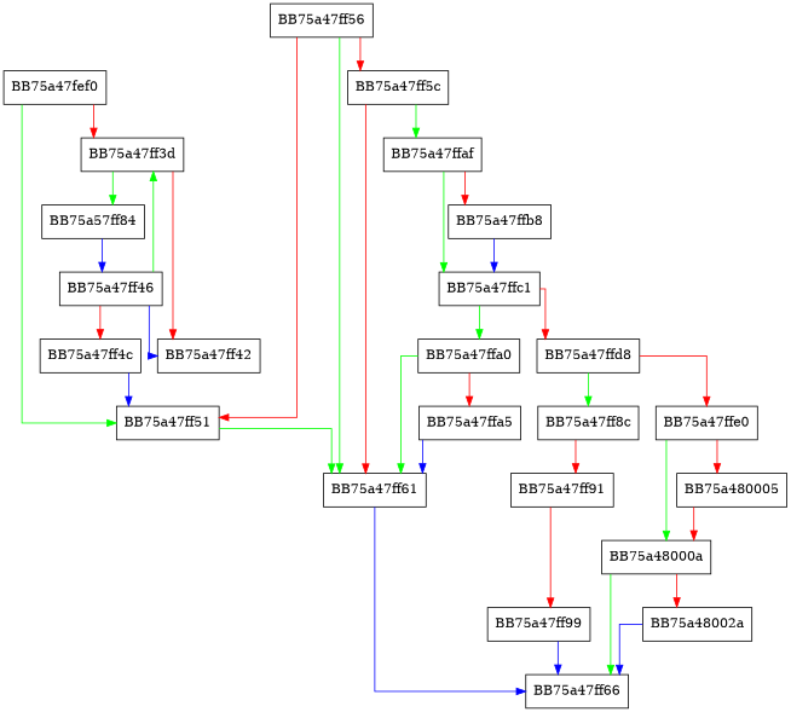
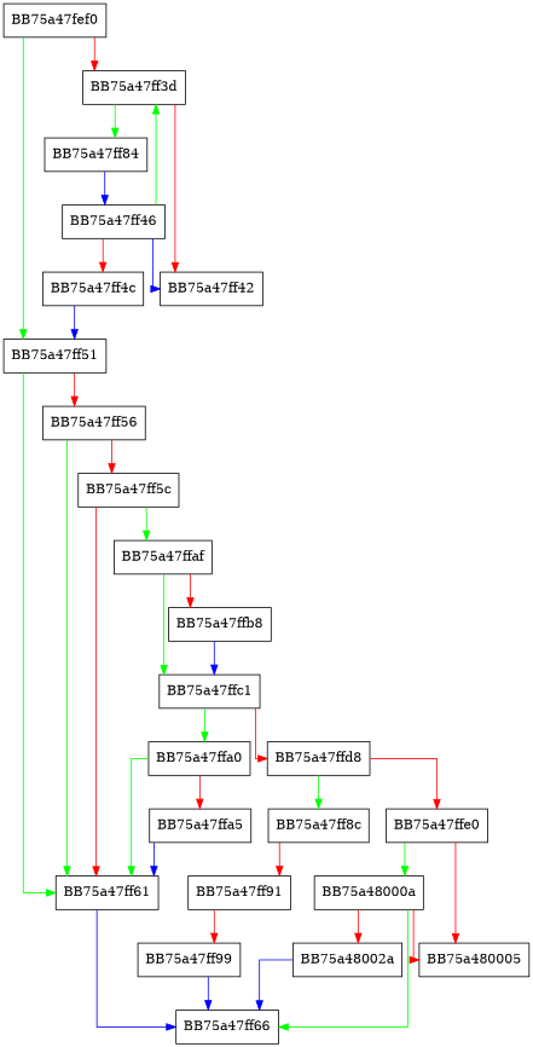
  digraph {
    splines=ortho
    node [shape=box]
    edge [color=red]
    BB75a47fef0
    BB75a47ff51
    BB75a47ff3d
    BB75a47ff61
    BB75a47ff56
-   BB75a47ff84 [label=BB75a57ff84]
+   BB75a47ff84
    BB75a47ff42
    BB75a47ff66
    BB75a47ff5c
    BB75a47ff46
    BB75a47ff4c
    BB75a47ffaf
    BB75a47ffc1
    BB75a47ffb8
    BB75a47ffa0
    BB75a47ffd8
    BB75a47ff8c
    BB75a47ff91
    BB75a47ff99
    BB75a47ffa5
    BB75a47ffe0
    BB75a48000a
    BB75a480005
    BB75a48002a
    BB75a47fef0 -> BB75a47ff51 [color=green]
    BB75a47fef0 -> BB75a47ff3d
    BB75a47ff51 -> BB75a47ff61 [color=green]
-   BB75a47ff56 -> BB75a47ff51
+   BB75a47ff51 -> BB75a47ff56
    BB75a47ff3d -> BB75a47ff84 [color=green]
    BB75a47ff3d -> BB75a47ff42
    BB75a47ff61 -> BB75a47ff66 [color=blue]
    BB75a47ff56 -> BB75a47ff61 [color=green]
    BB75a47ff56 -> BB75a47ff5c
    BB75a47ff84 -> BB75a47ff46 [color=blue]
    BB75a47ff5c -> BB75a47ff61
    BB75a47ff5c -> BB75a47ffaf [color=green]
    BB75a47ff46 -> BB75a47ff3d [color=green]
    BB75a47ff46 -> BB75a47ff42 [color=blue]
    BB75a47ff46 -> BB75a47ff4c
    BB75a47ff4c -> BB75a47ff51 [color=blue]
    BB75a47ffaf -> BB75a47ffc1 [color=green]
    BB75a47ffaf -> BB75a47ffb8
    BB75a47ffc1 -> BB75a47ffa0 [color=green]
    BB75a47ffc1 -> BB75a47ffd8
    BB75a47ffb8 -> BB75a47ffc1 [color=blue]
    BB75a47ffa0 -> BB75a47ff61 [color=green]
    BB75a47ffa0 -> BB75a47ffa5
    BB75a47ffd8 -> BB75a47ff8c [color=green]
    BB75a47ffd8 -> BB75a47ffe0
    BB75a47ff8c -> BB75a47ff91
    BB75a47ff91 -> BB75a47ff99
    BB75a47ff99 -> BB75a47ff66 [color=blue]
    BB75a47ffa5 -> BB75a47ff61 [color=blue]
    BB75a47ffe0 -> BB75a48000a [color=green]
    BB75a47ffe0 -> BB75a480005
    BB75a48000a -> BB75a47ff66 [color=green]
    BB75a48000a -> BB75a48002a
-   BB75a480005 -> BB75a48000a
+   BB75a48000a -> BB75a480005
    BB75a48002a -> BB75a47ff66 [color=blue]
  }
